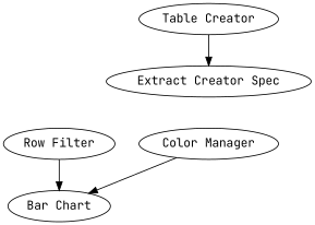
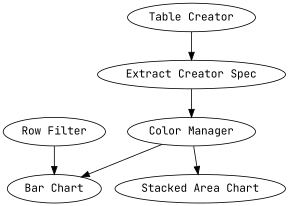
  digraph {
    fontname="JetBrains Mono"
    rankdir=TB
    node [fontname="JetBrains Mono"]
    edge [fontname="JetBrains Mono"]
    n1 [label="Row Filter"]
    n2 [label="Bar Chart"]
    n3 [label="Table Creator"]
    n4 [label="Extract Creator Spec"]
+   n5 [label="Stacked Area Chart"]
    n6 [label="Color Manager"]
    n1 -> n2
    n3 -> n4
+   n4 -> n6
    n6 -> n2
+   n6 -> n5
  }
